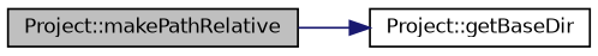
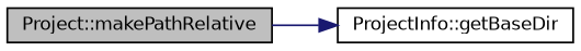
  digraph {
    rankdir=LR
    node [color=black fontname=Helvetica fontsize=10 shape=record style=filled]
    n1 [fillcolor=grey75 fontcolor=black height=0.2 label="Project::makePathRelative" width=0.4]
-   n2 [fillcolor=white height=0.2 label="Project::getBaseDir" width=0.4]
+   n2 [fillcolor=white height=0.2 label="ProjectInfo::getBaseDir" width=0.4]
    n1 -> n2 [color=midnightblue fontname=Helvetica fontsize=10 labelfontname=Helvetica labelfontsize=10 style=solid]
  }
